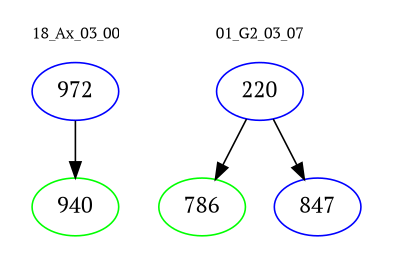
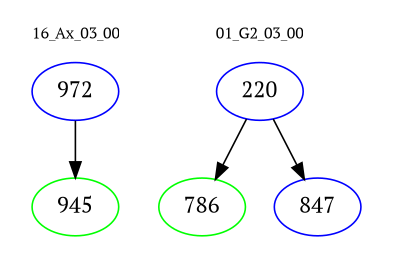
  digraph {
    fontname="PT Serif"
    node [color=blue fontname="PT Serif"]
    edge [color=black fontname="PT Serif"]
    n1 [label=972]
-   n2 [color=green label=940]
+   n2 [color=green label=945]
    n3 [label=220]
    n4 [color=green label=786]
    n5 [label=847]
    subgraph cluster_1 {
      color=white
      fontsize=10
-     label="18_Ax_03_00"
+     label="16_Ax_03_00"
      n1
      n2
    }
    subgraph cluster_2 {
      color=white
      fontsize=10
-     label="01_G2_03_07"
+     label="01_G2_03_00"
      n3
      n4
      n5
    }
    n1 -> n2
    n3 -> n4
    n3 -> n5
  }
